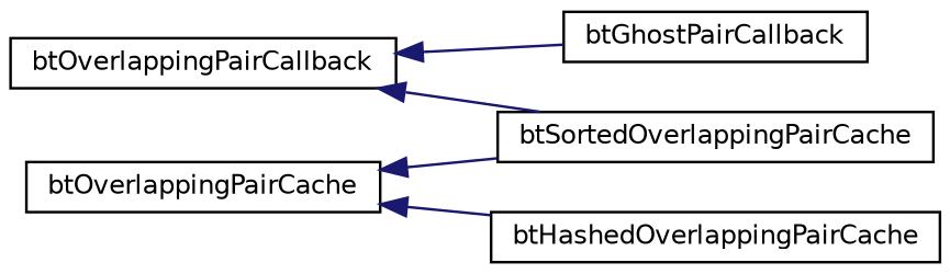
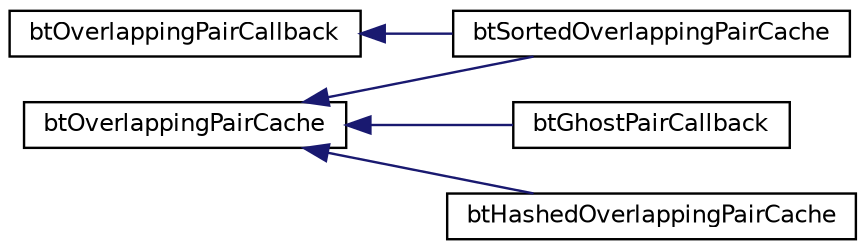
  digraph {
    rankdir=LR
    node [color=black fillcolor=white fontname=Helvetica fontsize=10 shape=record style=filled]
    edge [color=midnightblue dir=back fontname=Helvetica fontsize=10 labelfontname=Helvetica labelfontsize=10 style=solid]
    n1 [height=0.2 label=btOverlappingPairCallback width=0.4]
    n2 [height=0.2 label=btGhostPairCallback width=0.4]
    n3 [height=0.2 label=btSortedOverlappingPairCache width=0.4]
    n4 [height=0.2 label=btOverlappingPairCache width=0.4]
    n5 [height=0.2 label=btHashedOverlappingPairCache width=0.4]
-   n1 -> n2
+   n4 -> n2
    n1 -> n3
    n4 -> n3
    n4 -> n5
  }
